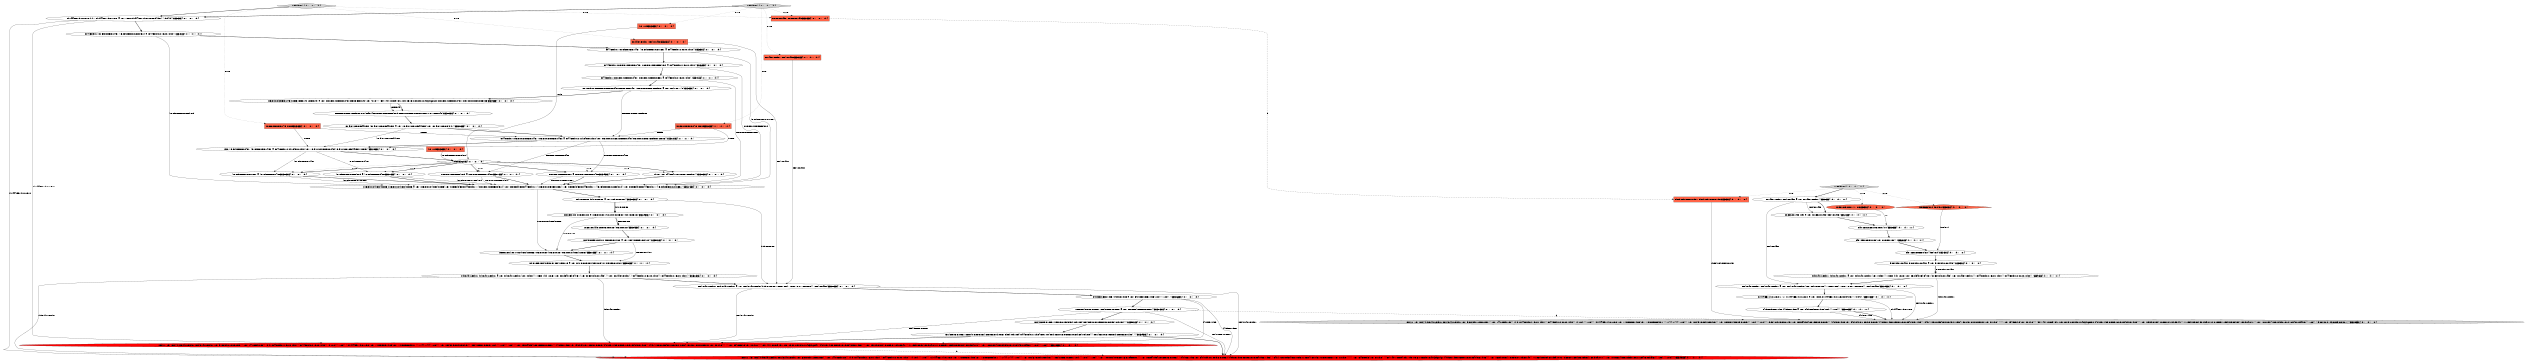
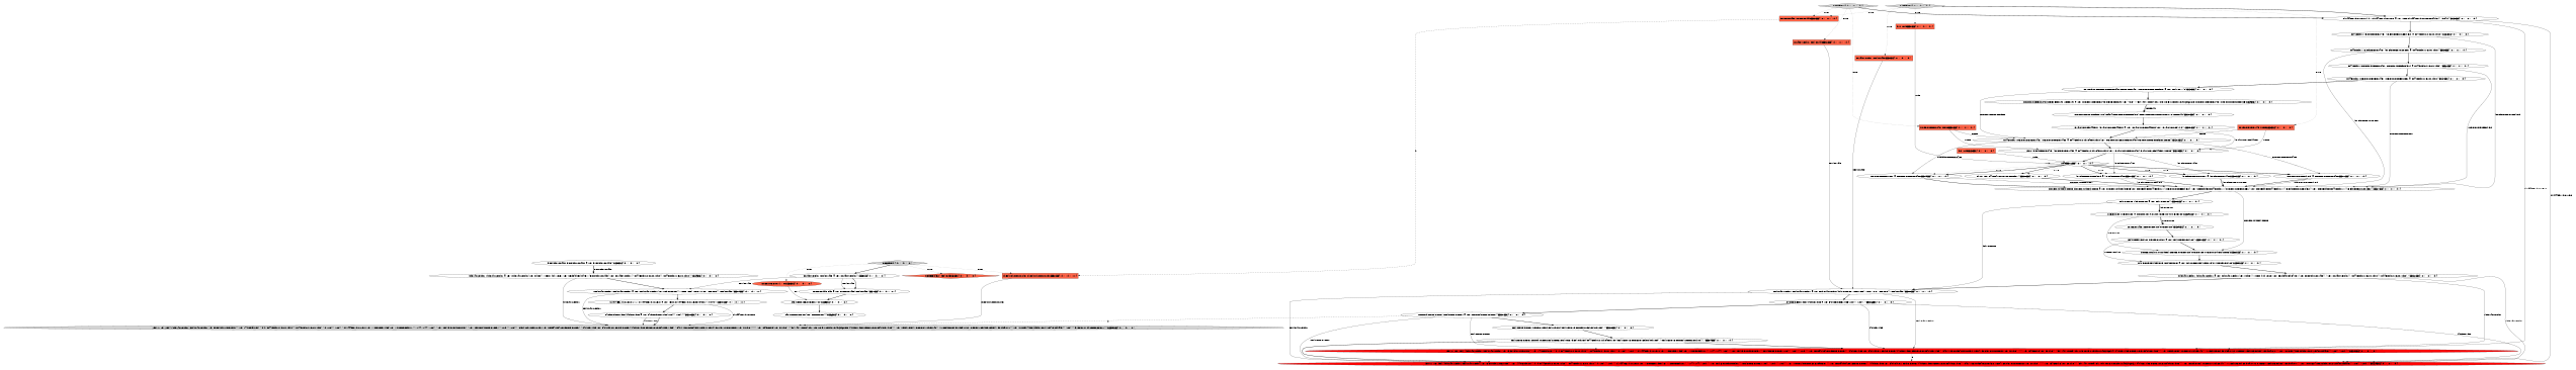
  digraph {
    fontname="DejaVu Sans Mono"
    node [fillcolor=white fontname="DejaVu Sans Mono" shape=ellipse style=filled]
    edge [fontname="DejaVu Sans Mono" style=solid]
    n1 [label="JobVertexID jobVertexID = new JobVertexID()@@@28@@@['1', '1', '0']"]
    n2 [label="TaskInformation taskInformation = new TaskInformation(jobVertexID,\"test task name\",1,1,.getName(),taskConfig)@@@35@@@['1', '1', '0']"]
    n3 [label="OperatorID operatorID = OperatorID.fromJobVertexID(jobVertexID)@@@29@@@['1', '1', '0']"]
    n4 [fillcolor=red label="return new Task(jobInformation,taskInformation,new ExecutionAttemptID(),new AllocationID(),0,0,Collections.emptyList(),Collections.emptyList(),0,mock(),mock(),shuffleEnvironment,new KvStateService(new KvStateRegistry(),null,null),mock(),new TaskEventDispatcher(),taskStateManager,mock(),mock(),mock(),new NoOpTaskOperatorEventGateway(),new TestGlobalAggregateManager(),blobService,new BlobLibraryCacheManager(blobService.getPermanentBlobService(),FlinkUserCodeClassLoaders.ResolveOrder.CHILD_FIRST,new String((((),new FileCache(new String((((edu.fdu.CPPDG.tinypdg.pe.ExpressionInfo@1b62d64,blobService.getPermanentBlobService()),new TestingTaskManagerRuntimeInfo(),UnregisteredMetricGroups.createUnregisteredTaskMetricGroup(),new NoOpResultPartitionConsumableNotifier(),mock(),mock())@@@40@@@['0', '1', '0']"]
    n5 [fillcolor=red label="return new Task(jobInformation,taskInformation,new ExecutionAttemptID(),new AllocationID(),0,0,Collections.emptyList(),Collections.emptyList(),0,mock(),mock(),shuffleEnvironment,new KvStateService(new KvStateRegistry(),null,null),mock(),new TaskEventDispatcher(),taskStateManager,mock(),mock(),mock(),new TestGlobalAggregateManager(),blobService,new BlobLibraryCacheManager(blobService.getPermanentBlobService(),FlinkUserCodeClassLoaders.ResolveOrder.CHILD_FIRST,new String((((),new FileCache(new String((((edu.fdu.CPPDG.tinypdg.pe.ExpressionInfo@1b62bf7,blobService.getPermanentBlobService()),new TestingTaskManagerRuntimeInfo(),UnregisteredMetricGroups.createUnregisteredTaskMetricGroup(),new NoOpResultPartitionConsumableNotifier(),mock(),mock())@@@40@@@['1', '0', '0']"]
    n6 [label="BlobCacheService blobService = new BlobCacheService(mock(),mock())@@@36@@@['1', '1', '0']"]
    n7 [label="stateSnapshot.putSubtaskStateByOperatorID(operatorID,operatorSubtaskState)@@@32@@@['1', '1', '0']"]
    n8 [label="streamConfig.setOperatorID(operatorID)@@@30@@@['1', '1', '0']"]
    n9 [label="JobInformation jobInformation = new JobInformation(new JobID(),\"test job name\",new SerializedValue<>(new ExecutionConfig()),new Configuration(),Collections.emptyList(),Collections.emptyList())@@@34@@@['1', '1', '0']"]
    n10 [label="ShuffleEnvironment<?,?> shuffleEnvironment = new NettyShuffleEnvironmentBuilder().build()@@@11@@@['0', '0', '1']"]
    n11 [label="BlobCacheService blobService = new BlobCacheService(mock(),mock())@@@12@@@['0', '0', '1']"]
    n12 [fillcolor=lightgray label="return new Task(jobInformation,taskInformation,new ExecutionAttemptID(),new AllocationID(),0,0,Collections.emptyList(),Collections.emptyList(),0,mock(),mock(),shuffleEnvironment,new KvStateService(new KvStateRegistry(),null,null),mock(),new TaskEventDispatcher(),new TestTaskStateManager(),mock(),mock(),checkpointResponder,new TestGlobalAggregateManager(),blobService,new BlobLibraryCacheManager(blobService.getPermanentBlobService(),FlinkUserCodeClassLoaders.ResolveOrder.CHILD_FIRST,new String((((),new FileCache(new String((((edu.fdu.CPPDG.tinypdg.pe.ExpressionInfo@1b62e1c,blobService.getPermanentBlobService()),new TestingTaskManagerRuntimeInfo(),UnregisteredMetricGroups.createUnregisteredTaskMetricGroup(),new NoOpResultPartitionConsumableNotifier(),mock(),Executors.directExecutor())@@@13@@@['0', '0', '1']"]
    n13 [fillcolor=tomato label="StateBackend backend@@@2@@@['0', '0', '1']" shape=diamond]
-   n14 [label="cfg.setStateBackend(backend)@@@7@@@['0', '0', '1']"]
    n15 [label="ExecutionConfig executionConfig = new ExecutionConfig()@@@8@@@['0', '0', '1']"]
    n16 [label="JobInformation jobInformation = new JobInformation(new JobID(),\"test job name\",new SerializedValue<>(executionConfig),new Configuration(),Collections.emptyList(),Collections.emptyList())@@@9@@@['0', '0', '1']"]
    n17 [label="TaskInformation taskInformation = new TaskInformation(new JobVertexID(),\"test task name\",1,11,.getName(),taskConfig)@@@10@@@['0', '0', '1']"]
    n18 [label="KeyGroupRangeOffsets keyGroupRangeOffsets = new KeyGroupRangeOffsets(new KeyGroupRange(0,0))@@@13@@@['1', '1', '0']"]
    n19 [label="List<KeyedStateHandle> keyedStateHandles = Collections.singletonList(new KeyGroupsStateHandle(keyGroupRangeOffsets,state))@@@15@@@['1', '1', '0']"]
    n20 [label="Collection<OperatorStateHandle> operatorStateHandles = Collections.singletonList(new OperatorStreamStateHandle(operatorStateMetadata,state))@@@14@@@['1', '1', '0']"]
    n21 [label="keyedStateFromStream = keyedStateHandles@@@23@@@['1', '1', '0']"]
    n22 [label="mode@@@16@@@['1', '1', '0']" shape=diamond]
    n23 [label="keyedStateFromBackend = keyedStateHandles@@@21@@@['1', '1', '0']"]
    n24 [label="operatorStateBackend = operatorStateHandles@@@17@@@['1', '1', '0']"]
    n25 [label="operatorStateStream = operatorStateHandles@@@19@@@['1', '1', '0']"]
    n26 [label="JobManagerTaskRestore taskRestore = new JobManagerTaskRestore(1L,stateSnapshot)@@@33@@@['1', '1', '0']"]
    n27 [fillcolor=tomato label="CheckpointResponder checkpointResponder@@@2@@@['0', '0', '1']" shape=box]
    n28 [label="OperatorSubtaskState operatorSubtaskState = new OperatorSubtaskState(new StateObjectCollection<>(operatorStateBackend),new StateObjectCollection<>(operatorStateStream),new StateObjectCollection<>(keyedStateFromBackend),new StateObjectCollection<>(keyedStateFromStream))@@@27@@@['1', '1', '0']"]
    n29 [label="throw new IllegalArgumentException()@@@25@@@['1', '1', '0']"]
    n30 [label="TestTaskStateManager taskStateManager = new TestTaskStateManager()@@@37@@@['1', '1', '0']"]
    n31 [label="OperatorStateHandle.StateMetaInfo metaInfo = new OperatorStateHandle.StateMetaInfo(new long((((edu.fdu.CPPDG.tinypdg.pe.ExpressionInfo@1b62c4a,OperatorStateHandle.Mode.SPLIT_DISTRIBUTE)@@@9@@@['1', '1', '0']"]
    n32 [label="operatorStateMetadata.put(DefaultOperatorStateBackend.DEFAULT_OPERATOR_STATE_NAME,metaInfo)@@@12@@@['1', '1', '0']"]
    n33 [fillcolor=tomato label="StreamConfig streamConfig@@@2@@@['1', '1', '0']" shape=box]
    n34 [label="Collection<KeyedStateHandle> keyedStateFromBackend = Collections.emptyList()@@@4@@@['1', '1', '0']"]
    n35 [label="Collection<KeyedStateHandle> keyedStateFromStream = Collections.emptyList()@@@5@@@['1', '1', '0']"]
    n36 [label="Collection<OperatorStateHandle> operatorStateBackend = Collections.emptyList()@@@6@@@['1', '1', '0']"]
    n37 [label="cfg.setOperatorID(new OperatorID())@@@6@@@['0', '0', '1']"]
    n38 [label="StreamConfig cfg = new StreamConfig(taskConfig)@@@4@@@['0', '0', '1']"]
    n39 [label="cfg.setStreamOperator(op)@@@5@@@['0', '0', '1']"]
    n40 [fillcolor=lightgray label="createTask['1', '0', '0']" shape=diamond]
    n41 [fillcolor=tomato label="int mode@@@2@@@['1', '0', '0']" shape=box]
    n42 [fillcolor=tomato label="Configuration taskConfig@@@2@@@['1', '0', '0']" shape=box]
    n43 [fillcolor=tomato label="StreamStateHandle state@@@2@@@['1', '0', '0']" shape=box]
    n44 [label="ShuffleEnvironment<?,?> shuffleEnvironment = new NettyShuffleEnvironmentBuilder().build()@@@3@@@['1', '1', '0']"]
    n45 [label="Collection<OperatorStateHandle> operatorStateStream = Collections.emptyList()@@@7@@@['1', '1', '0']"]
    n46 [label="Map<String,OperatorStateHandle.StateMetaInfo> operatorStateMetadata = new HashMap<>(1)@@@8@@@['1', '1', '0']"]
    n47 [fillcolor=lightgray label="createTask['0', '0', '1']" shape=diamond]
    n48 [label="Configuration taskConfig = new Configuration()@@@3@@@['0', '0', '1']"]
    n49 [fillcolor=tomato label="StreamOperator<?> op@@@2@@@['0', '0', '1']"]
    n50 [label="taskStateManager.setReportedCheckpointId(taskRestore.getRestoreCheckpointId())@@@38@@@['1', '1', '0']"]
    n51 [label="TaskStateSnapshot stateSnapshot = new TaskStateSnapshot()@@@31@@@['1', '1', '0']"]
    n52 [label="taskStateManager.setJobManagerTaskStateSnapshotsByCheckpointId(Collections.singletonMap(taskRestore.getRestoreCheckpointId(),taskRestore.getTaskStateSnapshot()))@@@39@@@['1', '1', '0']"]
    n53 [fillcolor=tomato label="StreamStateHandle state@@@2@@@['0', '1', '0']" shape=box]
    n54 [fillcolor=tomato label="Configuration taskConfig@@@2@@@['0', '1', '0']" shape=box]
    n55 [fillcolor=lightgray label="createTask['0', '1', '0']" shape=diamond]
    n56 [fillcolor=tomato label="int mode@@@2@@@['0', '1', '0']" shape=box]
    n1 -> n2 [label=jobVertexID]
    n1 -> n3 [label=jobVertexID]
    n1 -> n3 [style=bold]
    n2 -> n4 [label=taskInformation]
    n2 -> n5 [label=taskInformation]
    n2 -> n6 [style=bold]
    n3 -> n7 [label=operatorID]
    n3 -> n8 [label=operatorID]
    n3 -> n8 [style=bold]
    n5 -> n4 [label=0 style=dashed]
    n6 -> n4 [label=blobService]
    n6 -> n5 [label=blobService]
    n6 -> n30 [style=bold]
    n7 -> n26 [style=bold]
    n8 -> n51 [style=bold]
    n9 -> n2 [style=bold]
    n9 -> n4 [label=jobInformation]
    n9 -> n5 [label=jobInformation]
    n10 -> n11 [style=bold]
    n10 -> n12 [label=shuffleEnvironment]
    n11 -> n12 [label=blobService]
    n11 -> n12 [style=bold]
-   n13 -> n14 [label=backend]
-   n14 -> n15 [style=bold]
    n15 -> n16 [label=executionConfig]
    n15 -> n16 [style=bold]
    n16 -> n12 [label=jobInformation]
    n16 -> n17 [style=bold]
    n17 -> n10 [style=bold]
    n17 -> n12 [label=taskInformation]
    n18 -> n19 [label=keyGroupRangeOffsets]
    n18 -> n20 [style=bold]
    n19 -> n21 [label=keyedStateHandles]
    n19 -> n22 [style=bold]
    n19 -> n23 [label=keyedStateHandles]
    n20 -> n19 [style=bold]
    n20 -> n24 [label=operatorStateHandles]
    n20 -> n25 [label=operatorStateHandles]
    n21 -> n28 [style=bold]
    n21 -> n28 [label=keyedStateFromStream]
    n22 -> n21 [style=bold]
    n22 -> n21 [label=true style=dotted]
    n22 -> n23 [style=bold]
    n22 -> n23 [label=true style=dotted]
    n22 -> n24 [style=bold]
    n22 -> n24 [label=true style=dotted]
    n22 -> n25 [label=true style=dotted]
    n22 -> n25 [style=bold]
    n22 -> n29 [label=true style=dotted]
    n22 -> n29 [style=bold]
    n23 -> n28 [style=bold]
    n23 -> n28 [label=keyedStateFromBackend]
    n24 -> n28 [style=bold]
    n24 -> n28 [label=operatorStateBackend]
    n25 -> n28 [style=bold]
    n25 -> n28 [label=operatorStateStream]
    n26 -> n9 [style=bold]
    n27 -> n12 [label=checkpointResponder]
    n28 -> n1 [style=bold]
    n28 -> n7 [label=operatorSubtaskState]
    n29 -> n28 [style=bold]
    n30 -> n4 [label=taskStateManager]
    n30 -> n5 [label=taskStateManager]
    n30 -> n12 [label=0 style=dashed]
    n30 -> n50 [style=bold]
    n31 -> n32 [label=metaInfo]
    n31 -> n32 [style=bold]
    n32 -> n18 [style=bold]
    n33 -> n27 [label=0 style=dashed]
    n34 -> n28 [label=keyedStateFromBackend]
    n34 -> n35 [style=bold]
    n35 -> n28 [label=keyedStateFromStream]
    n35 -> n36 [style=bold]
    n36 -> n28 [label=operatorStateBackend]
    n36 -> n45 [style=bold]
-   n37 -> n14 [style=bold]
    n38 -> n39 [style=bold]
    n39 -> n37 [style=bold]
    n40 -> n33 [label=true style=dotted]
    n40 -> n41 [label=true style=dotted]
    n40 -> n42 [label=true style=dotted]
    n40 -> n43 [label=true style=dotted]
    n40 -> n44 [style=bold]
    n41 -> n22 [label=mode]
    n42 -> n2 [label=taskConfig]
    n43 -> n19 [label=state]
    n43 -> n20 [label=state]
    n44 -> n4 [label=shuffleEnvironment]
    n44 -> n5 [label=shuffleEnvironment]
    n44 -> n34 [style=bold]
    n45 -> n28 [label=operatorStateStream]
    n45 -> n46 [style=bold]
    n46 -> n20 [label=operatorStateMetadata]
    n46 -> n31 [style=bold]
    n47 -> n13 [label=true style=dotted]
    n47 -> n27 [label=true style=dotted]
    n47 -> n48 [style=bold]
    n47 -> n49 [label=true style=dotted]
    n48 -> n17 [label=taskConfig]
    n48 -> n38 [style=bold]
    n48 -> n38 [label=taskConfig]
    n49 -> n39 [label=op]
    n50 -> n52 [style=bold]
    n51 -> n7 [style=bold]
    n51 -> n26 [label=stateSnapshot]
    n52 -> n4 [style=bold]
    n52 -> n5 [style=bold]
    n53 -> n19 [label=state]
    n53 -> n20 [label=state]
    n54 -> n2 [label=taskConfig]
    n55 -> n33 [label=true style=dotted]
    n55 -> n44 [style=bold]
    n55 -> n53 [label=true style=dotted]
    n55 -> n54 [label=true style=dotted]
-   n56 -> n22 [label=keyedStateFromBackend]
+   n56 -> n22 [label=mode]
  }
